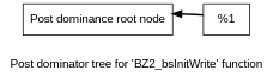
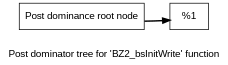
  digraph {
    label="Post dominator tree for 'BZ2_bsInitWrite' function"
    rankdir=LR
    fontname="Liberation Sans"
    node [shape=record fontname="Liberation Sans"]
    n1 [label="{Post dominance root node}"]
    n2 [label="{%1}"]
-   n2 -> n1 [style=bold fontname="Liberation Sans"]
+   n1 -> n2 [style=bold fontname="Liberation Sans"]
  }
